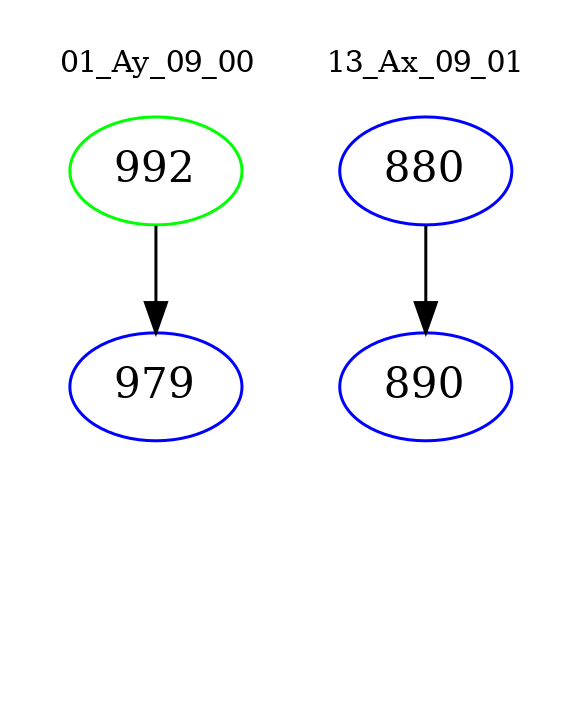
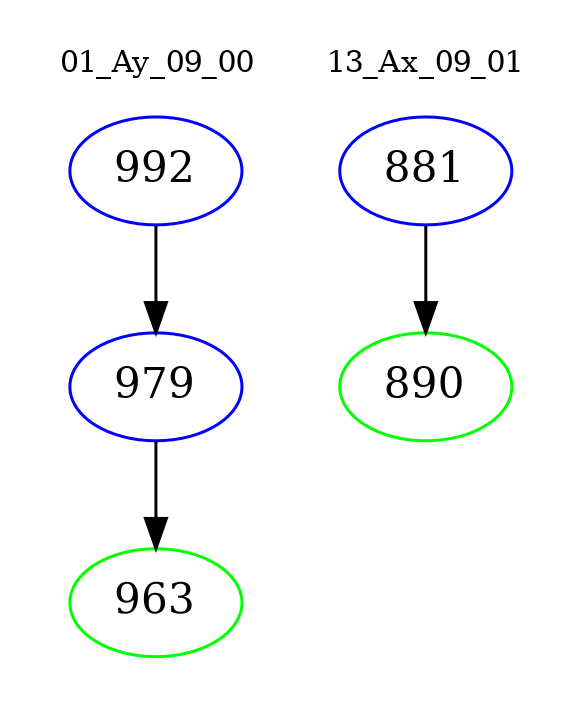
  digraph {
    node [color=blue]
    edge [color=black]
    n1 [label=979]
-   n3 [color=green label=992]
-   n4 [label=880]
-   n5 [label=890]
+   n2 [color=green label=963]
+   n3 [label=992]
+   n4 [label=881]
+   n5 [color=green label=890]
    subgraph cluster_1 {
      color=white
      fontsize=10
      label="01_Ay_09_00"
      n1
+     n2
      n3
    }
    subgraph cluster_2 {
      color=white
      fontsize=10
      label="13_Ax_09_01"
      n4
      n5
    }
+   n1 -> n2
    n3 -> n1
    n4 -> n5
  }
